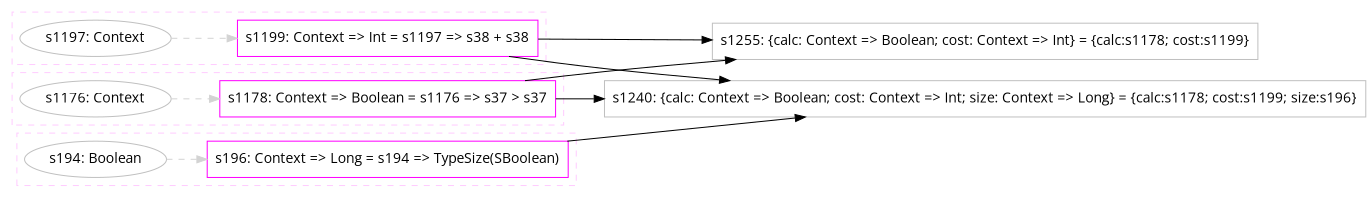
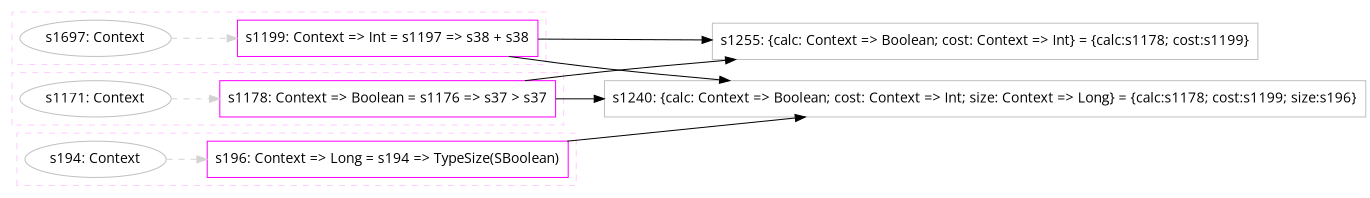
  digraph {
    concentrate=true
    fontname="Open Sans"
    rankdir=LR
    node [color=gray fillcolor=white fontname="Open Sans" shape=box style=filled]
    edge [fontname="Open Sans" style=solid]
-   n1 [label="s1176: Context" shape=oval]
+   n1 [label="s1171: Context" shape=oval]
    n2 [color=magenta label="s1178: Context => Boolean = s1176 => s37 > s37"]
-   n3 [label="s1197: Context" shape=oval]
+   n3 [label="s1697: Context" shape=oval]
    n4 [color=magenta label="s1199: Context => Int = s1197 => s38 + s38"]
-   n5 [label="s194: Boolean" shape=oval]
+   n5 [label="s194: Context" shape=oval]
    n6 [color=magenta label="s196: Context => Long = s194 => TypeSize(SBoolean)"]
    n7 [label="s1240: {calc: Context => Boolean; cost: Context => Int; size: Context => Long} = {calc:s1178; cost:s1199; size:s196}"]
    n8 [label="s1255: {calc: Context => Boolean; cost: Context => Int} = {calc:s1178; cost:s1199}"]
    subgraph cluster_1 {
      color="#FFCCFF"
      style=dashed
      subgraph sub_2 {
        color="#FFCCFF"
        rank=source
        style=dashed
        n1
      }
      subgraph sub_3 {
        color="#FFCCFF"
        rank=sink
        style=dashed
        n2
      }
    }
    subgraph cluster_4 {
      color="#FFCCFF"
      style=dashed
      subgraph sub_5 {
        color="#FFCCFF"
        rank=source
        style=dashed
        n3
      }
      subgraph sub_6 {
        color="#FFCCFF"
        rank=sink
        style=dashed
        n4
      }
    }
    subgraph cluster_7 {
      color="#FFCCFF"
      style=dashed
      subgraph sub_8 {
        color="#FFCCFF"
        rank=source
        style=dashed
        n5
      }
      subgraph sub_9 {
        color="#FFCCFF"
        rank=sink
        style=dashed
        n6
      }
    }
    n1 -> n2 [color=lightgray style=dashed weight=0]
    n2 -> n7
    n2 -> n8
    n3 -> n4 [color=lightgray style=dashed weight=0]
    n4 -> n7
    n4 -> n8
    n5 -> n6 [color=lightgray style=dashed weight=0]
    n6 -> n7
  }
